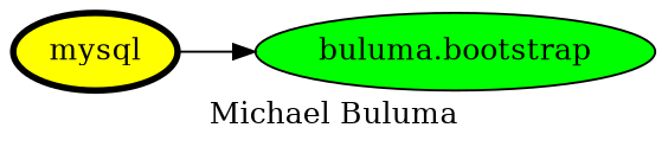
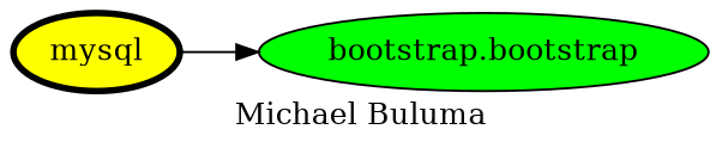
  digraph {
    label="Michael Buluma"
    rankdir=LR
    node [style=filled]
    mysql [fillcolor=yellow penwidth=3]
-   "buluma.bootstrap" [fillcolor=green]
+   "buluma.bootstrap" [fillcolor=green label="bootstrap.bootstrap"]
    mysql -> "buluma.bootstrap"
  }
